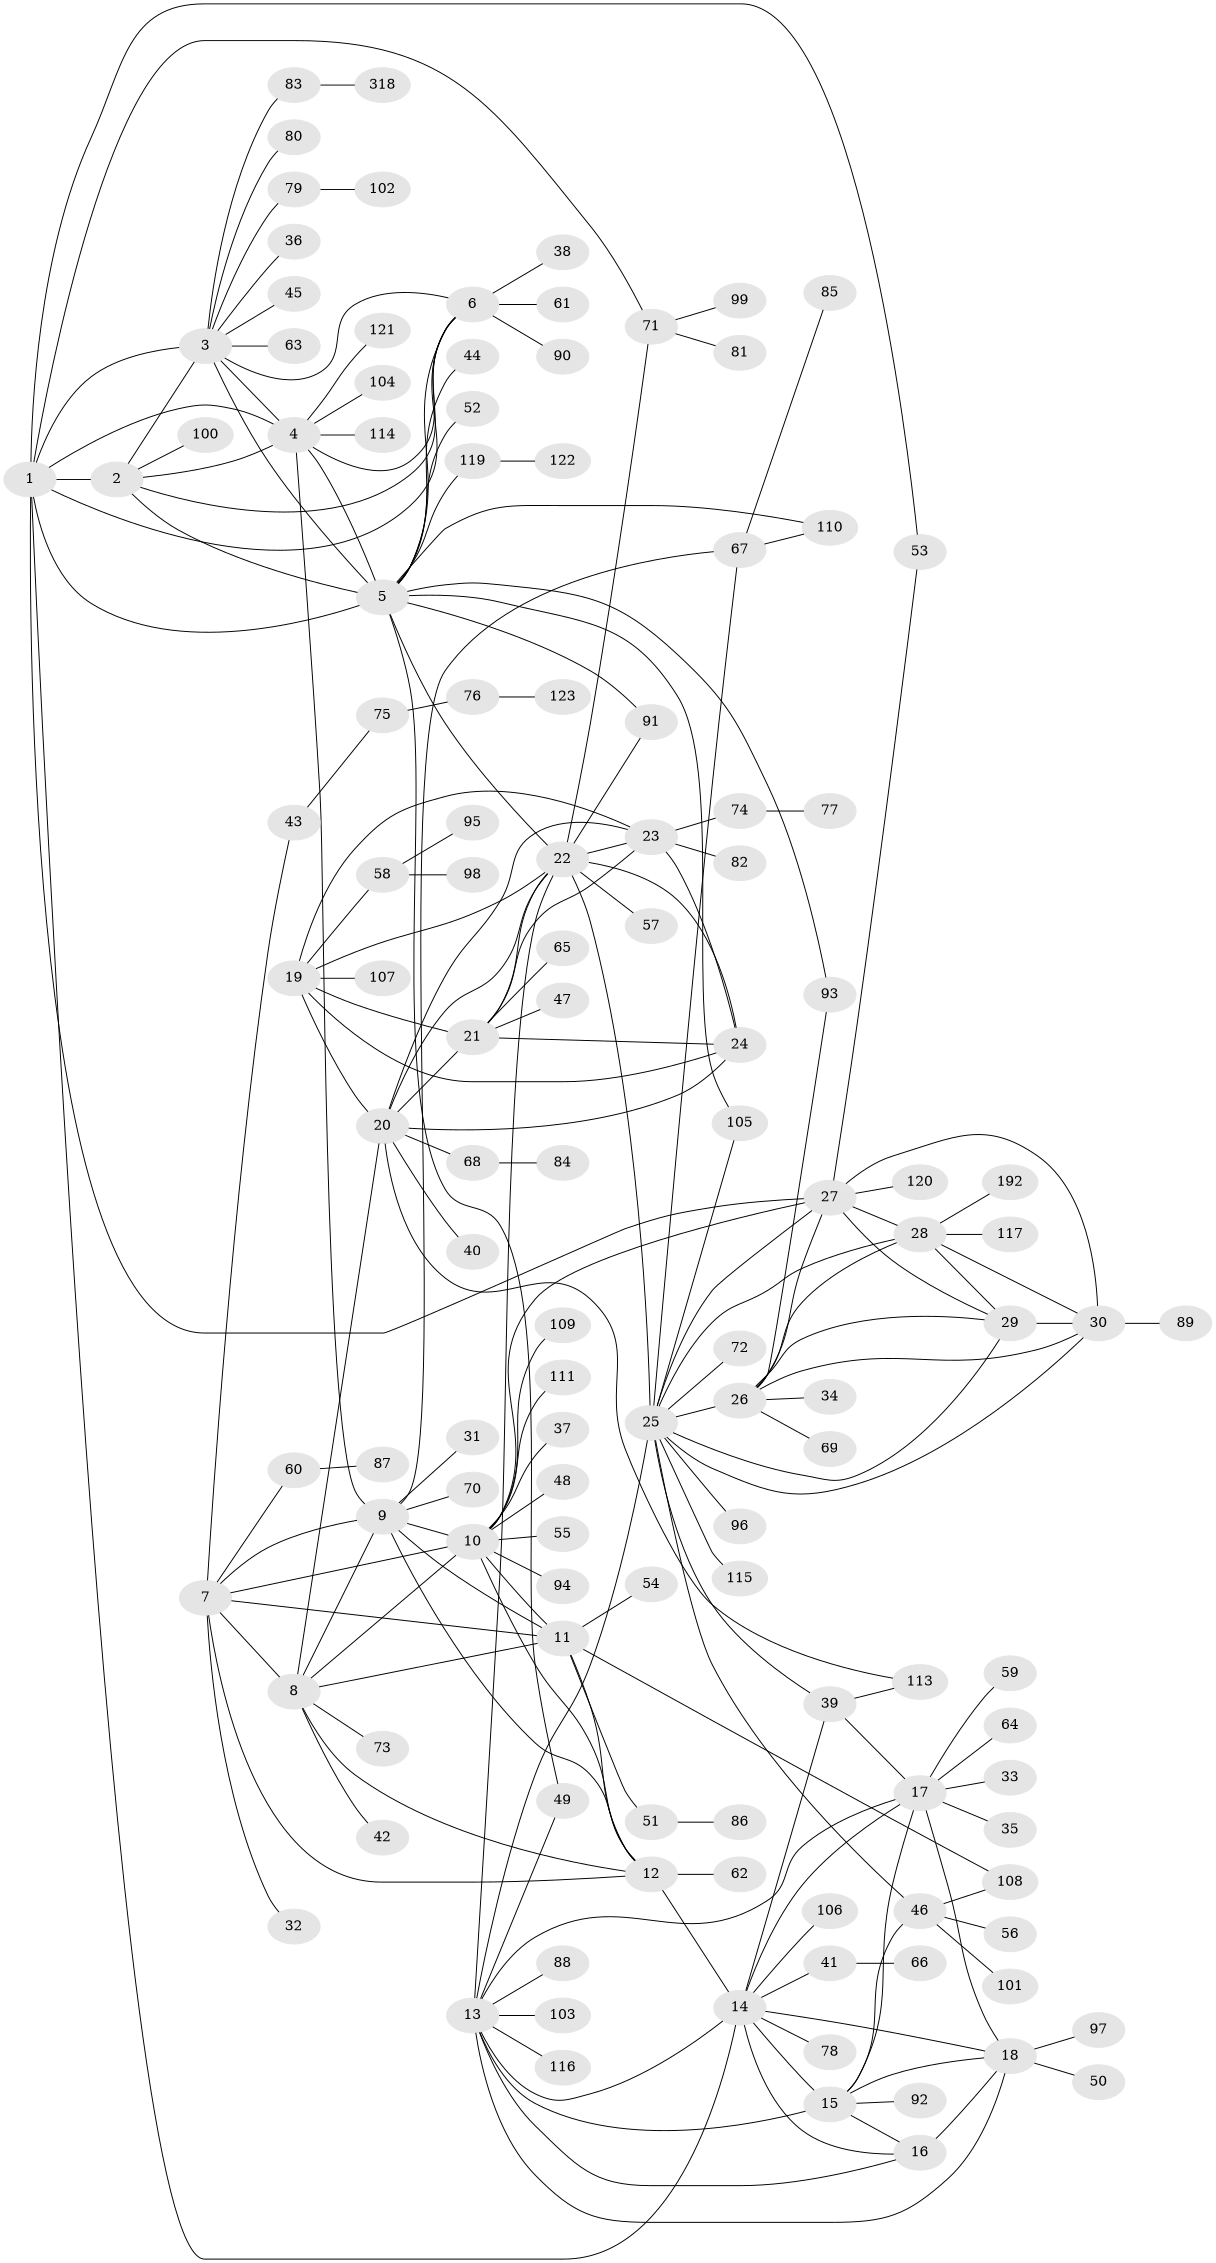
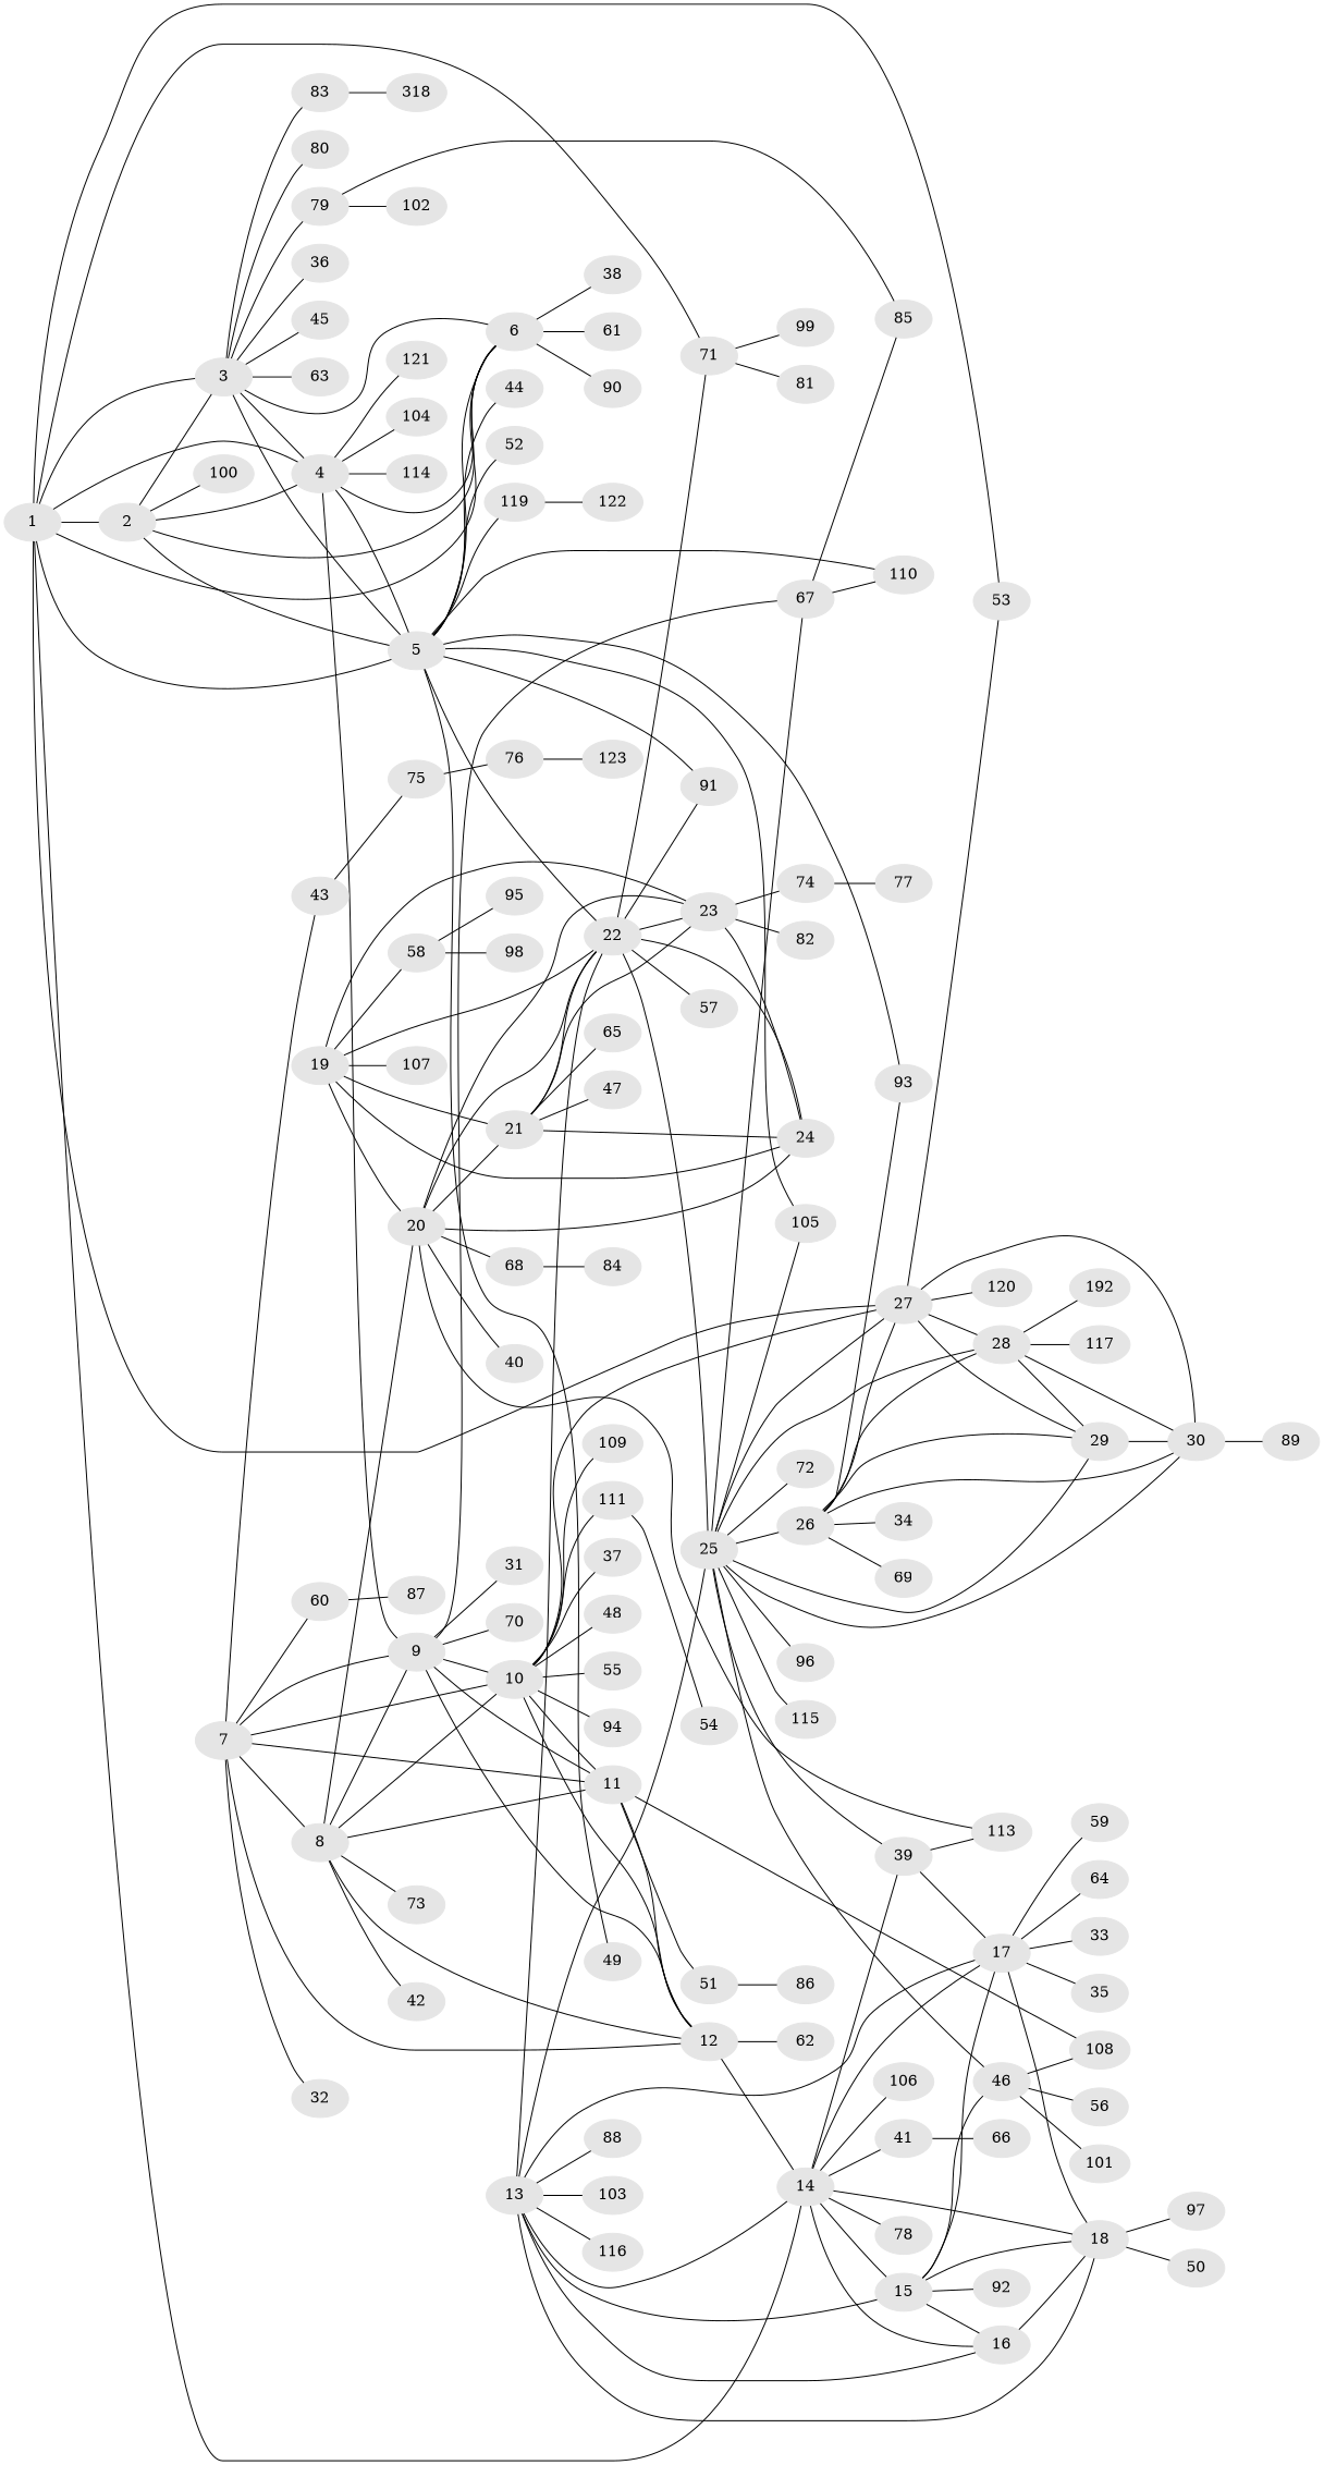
  graph {
    rankdir=LR
    node [color=gray90 style=filled]
    1
    2
    3
    4
    5
    6
    14
    27
    53
    71
    100
    36
    45
    63
    79
    80
    83
    9
    104
    114
    121
    22
    44
    49
    52
    91
    93
    105
    110
    119
    38
    61
    90
    15
    16
    17
    18
    39
    41
    78
    106
    28
    29
    30
    120
    81
    99
    85
    102
    n50 [label=318]
    10
    11
    12
    31
    67
    70
    25
    23
    24
    57
    122
    7
    8
    32
    43
    60
    20
    42
    73
    37
    48
    55
    94
    109
    111
    51
    54
    108
    62
    75
    87
    21
    40
    68
    113
    86
    13
    88
    103
    116
    46
    92
    33
    35
    59
    64
    50
    97
    26
    72
    96
    115
    66
    56
    101
    19
    58
    107
    47
    65
    74
    82
    95
    98
    84
    77
    34
    69
    n119 [label=192]
    117
    89
    76
    123
    1 -- 2
    1 -- 3
    1 -- 4
    1 -- 5
    1 -- 6
    1 -- 14
    1 -- 27
    1 -- 53
    1 -- 71
    2 -- 3
    2 -- 4
    2 -- 5
    2 -- 6
    2 -- 100
    3 -- 4
    3 -- 5
    3 -- 6
    3 -- 36
    3 -- 45
    3 -- 63
    3 -- 79
    3 -- 80
    3 -- 83
    4 -- 5
    4 -- 6
    4 -- 9
    4 -- 104
    4 -- 114
    4 -- 121
    5 -- 6
    5 -- 22
    5 -- 44
    5 -- 49
    5 -- 52
    5 -- 91
    5 -- 93
    5 -- 105
    5 -- 110
    5 -- 119
    6 -- 38
    6 -- 61
    6 -- 90
    14 -- 15
    14 -- 16
    14 -- 17
    14 -- 18
    14 -- 39
    14 -- 41
    14 -- 78
    14 -- 106
    27 -- 53
    27 -- 28
    27 -- 29
    27 -- 30
    27 -- 120
    71 -- 81
    71 -- 99
+   79 -- 85
    79 -- 102
    83 -- n50
    9 -- 10
    9 -- 11
    9 -- 12
    9 -- 31
    9 -- 67
    9 -- 70
    22 -- 71
    22 -- 91
    22 -- 25
    22 -- 23
    22 -- 24
    22 -- 57
    119 -- 122
    15 -- 16
    15 -- 17
    15 -- 18
    15 -- 46
    15 -- 92
    16 -- 18
    17 -- 18
    17 -- 33
    17 -- 35
    17 -- 59
    17 -- 64
    18 -- 50
    18 -- 97
    39 -- 17
    39 -- 113
    41 -- 66
    28 -- 29
    28 -- 30
    28 -- n119
    28 -- 117
    29 -- 30
    30 -- 89
    10 -- 27
    10 -- 11
    10 -- 12
    10 -- 37
    10 -- 48
    10 -- 55
    10 -- 94
    10 -- 109
    10 -- 111
    11 -- 12
    11 -- 51
-   11 -- 54
+   111 -- 54
    11 -- 108
    12 -- 14
    12 -- 62
    67 -- 110
    67 -- 85
    25 -- 27
    25 -- 105
    25 -- 39
    25 -- 28
    25 -- 29
    25 -- 30
    25 -- 67
    25 -- 46
    25 -- 26
    25 -- 72
    25 -- 96
    25 -- 115
    23 -- 24
    23 -- 74
    23 -- 82
    7 -- 9
    7 -- 10
    7 -- 11
    7 -- 12
    7 -- 8
    7 -- 32
    7 -- 43
    7 -- 60
    8 -- 9
    8 -- 10
    8 -- 11
    8 -- 12
    8 -- 20
    8 -- 42
    8 -- 73
    43 -- 75
    60 -- 87
    20 -- 22
    20 -- 23
    20 -- 24
    20 -- 21
    20 -- 40
    20 -- 68
    20 -- 113
    51 -- 86
    75 -- 76
    21 -- 22
    21 -- 23
    21 -- 24
    21 -- 47
    21 -- 65
    68 -- 84
    13 -- 14
    13 -- 22
-   13 -- 49
    13 -- 15
    13 -- 16
    13 -- 17
    13 -- 18
    13 -- 25
    13 -- 88
    13 -- 103
    13 -- 116
    46 -- 108
    46 -- 56
    46 -- 101
    26 -- 27
    26 -- 93
    26 -- 28
    26 -- 29
    26 -- 30
    26 -- 34
    26 -- 69
    19 -- 22
    19 -- 23
    19 -- 24
    19 -- 20
    19 -- 21
    19 -- 58
    19 -- 107
    58 -- 95
    58 -- 98
    74 -- 77
    76 -- 123
  }
